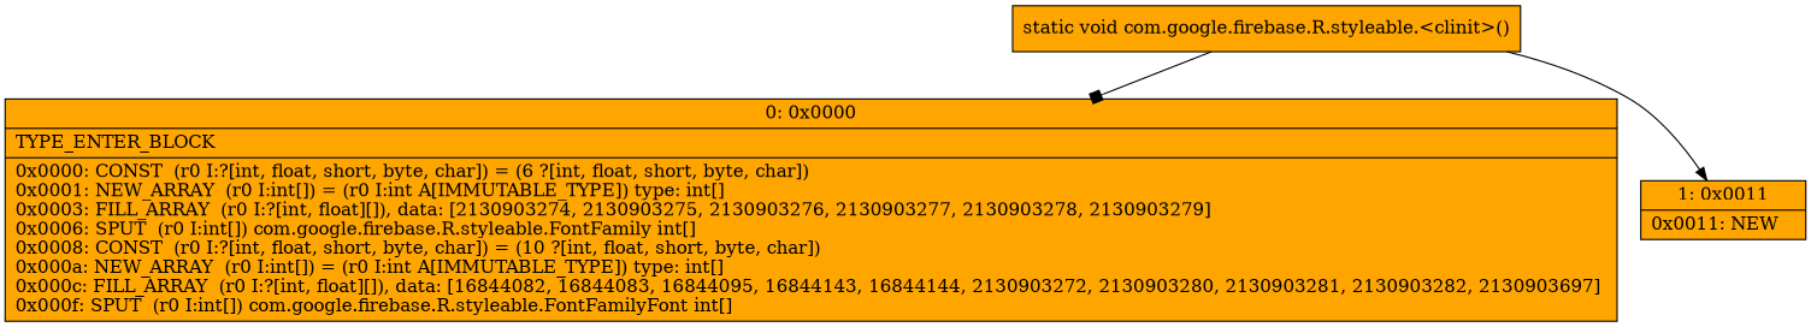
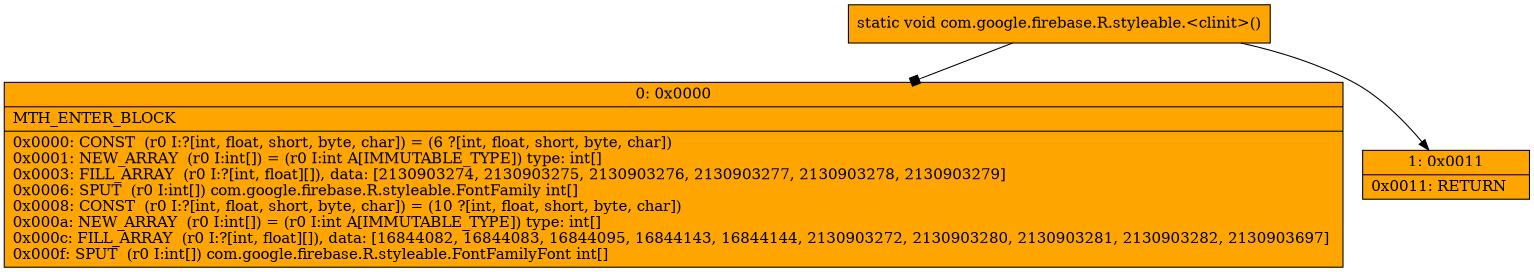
  digraph {
    node [fillcolor=orange shape=record style=filled]
-   n1 [label="{0\:\ 0x0000|TYPE_ENTER_BLOCK\l|0x0000: CONST  (r0 I:?[int, float, short, byte, char]) = (6 ?[int, float, short, byte, char]) \l0x0001: NEW_ARRAY  (r0 I:int[]) = (r0 I:int A[IMMUTABLE_TYPE]) type: int[] \l0x0003: FILL_ARRAY  (r0 I:?[int, float][]), data: [2130903274, 2130903275, 2130903276, 2130903277, 2130903278, 2130903279] \l0x0006: SPUT  (r0 I:int[]) com.google.firebase.R.styleable.FontFamily int[] \l0x0008: CONST  (r0 I:?[int, float, short, byte, char]) = (10 ?[int, float, short, byte, char]) \l0x000a: NEW_ARRAY  (r0 I:int[]) = (r0 I:int A[IMMUTABLE_TYPE]) type: int[] \l0x000c: FILL_ARRAY  (r0 I:?[int, float][]), data: [16844082, 16844083, 16844095, 16844143, 16844144, 2130903272, 2130903280, 2130903281, 2130903282, 2130903697] \l0x000f: SPUT  (r0 I:int[]) com.google.firebase.R.styleable.FontFamilyFont int[] \l}"]
-   n2 [label="{1\:\ 0x0011|0x0011: NEW   \l}"]
+   n1 [label="{0\:\ 0x0000|MTH_ENTER_BLOCK\l|0x0000: CONST  (r0 I:?[int, float, short, byte, char]) = (6 ?[int, float, short, byte, char]) \l0x0001: NEW_ARRAY  (r0 I:int[]) = (r0 I:int A[IMMUTABLE_TYPE]) type: int[] \l0x0003: FILL_ARRAY  (r0 I:?[int, float][]), data: [2130903274, 2130903275, 2130903276, 2130903277, 2130903278, 2130903279] \l0x0006: SPUT  (r0 I:int[]) com.google.firebase.R.styleable.FontFamily int[] \l0x0008: CONST  (r0 I:?[int, float, short, byte, char]) = (10 ?[int, float, short, byte, char]) \l0x000a: NEW_ARRAY  (r0 I:int[]) = (r0 I:int A[IMMUTABLE_TYPE]) type: int[] \l0x000c: FILL_ARRAY  (r0 I:?[int, float][]), data: [16844082, 16844083, 16844095, 16844143, 16844144, 2130903272, 2130903280, 2130903281, 2130903282, 2130903697] \l0x000f: SPUT  (r0 I:int[]) com.google.firebase.R.styleable.FontFamilyFont int[] \l}"]
+   n2 [label="{1\:\ 0x0011|0x0011: RETURN   \l}"]
    n3 [label="{static void com.google.firebase.R.styleable.\<clinit\>() }"]
    n3 -> n1 [arrowhead=box]
    n3 -> n2 [arrowhead=normal]
  }
